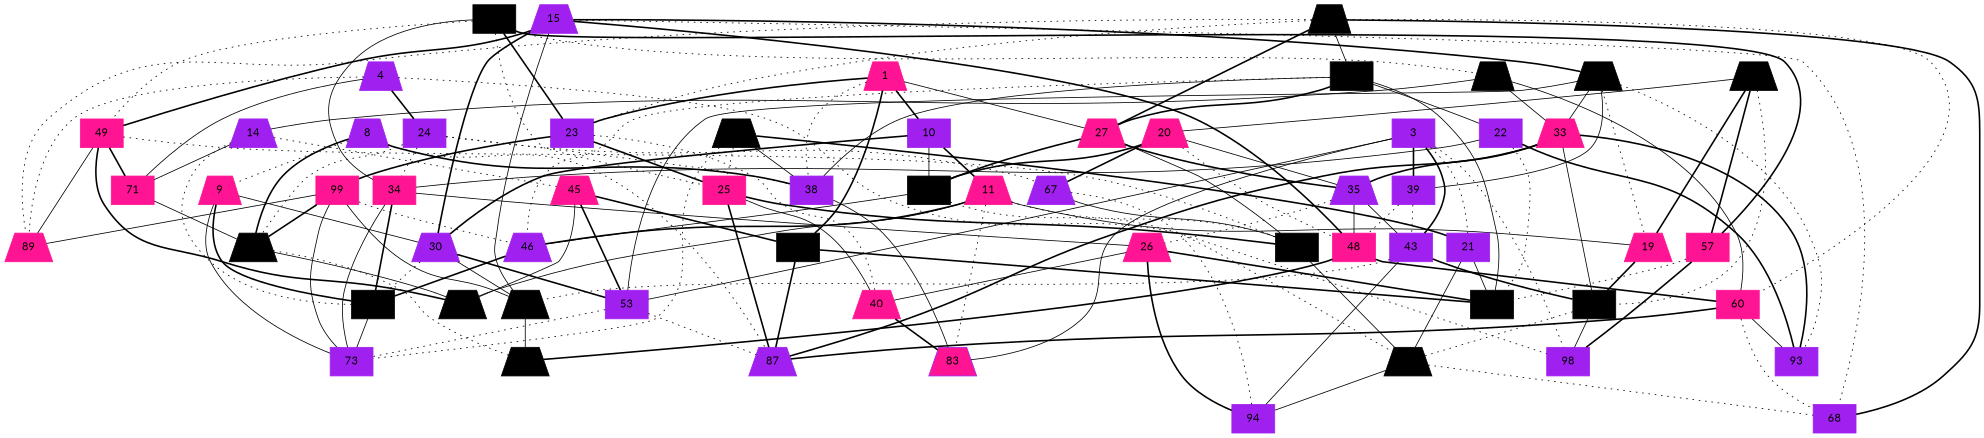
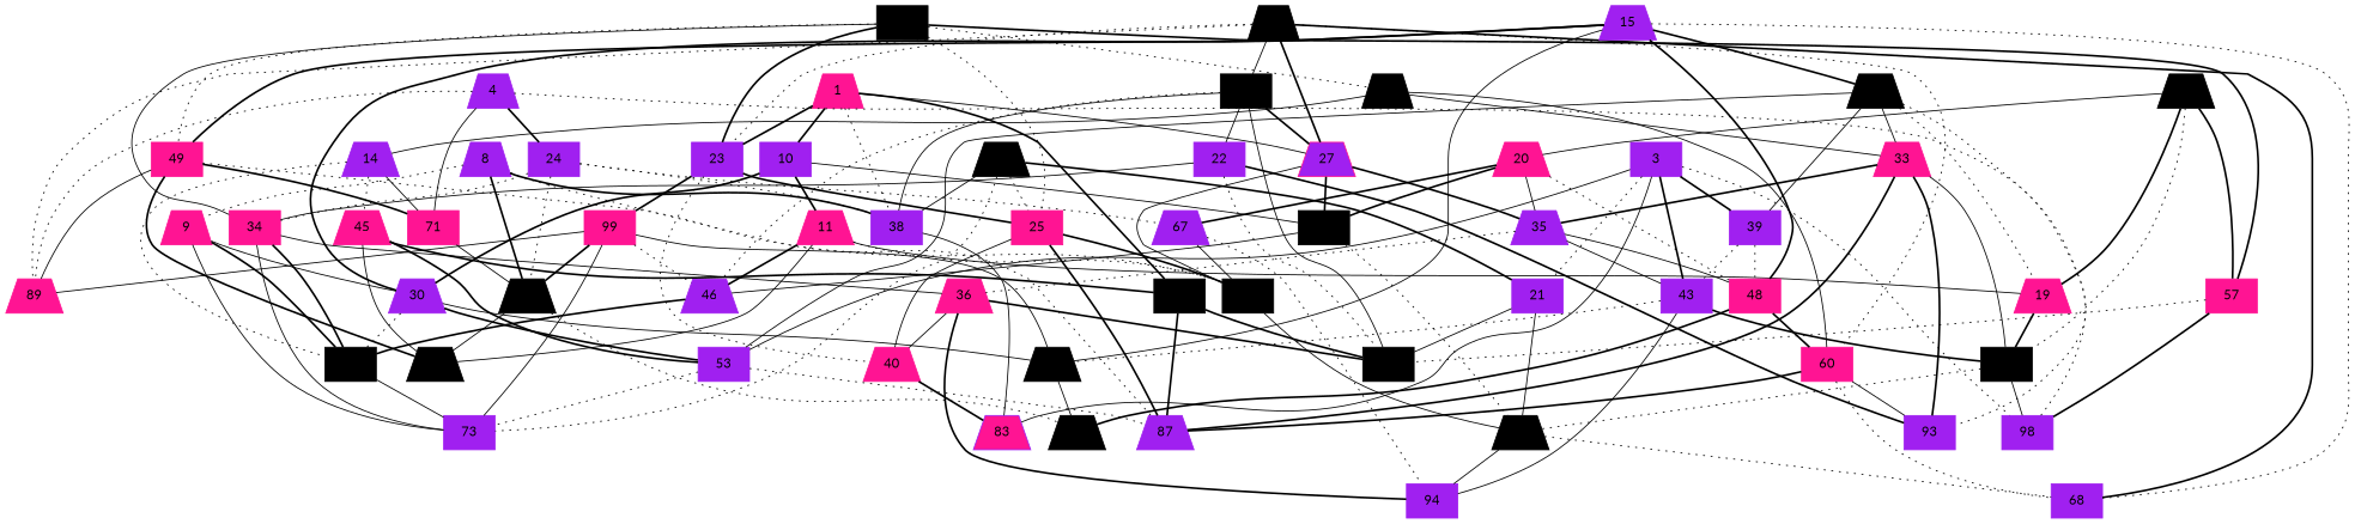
  graph {
    fontname=Lato
    node [color=purple fontname=Lato shape=trapezium style=filled]
    edge [fontname=Lato style=bold]
    1 [color=deeppink super="+74"]
    10 [shape=box]
    23 [shape=box super="+26"]
-   27 [color=deeppink super="+64"]
+   27 [color=deeppink super="+64" fillcolor=purple]
    38 [shape=box super="+41"]
    63 [color=black shape=box]
    30 [super="+51"]
    11 [color=deeppink super="+57"]
    28 [color=black shape=box super="+95"]
    25 [color=deeppink shape=box super="+47"]
    n11 [color=deeppink label=99 shape=box super="+86"]
    40 [color=deeppink]
    50 [color=black shape=box super="+82"]
    35 [super="+61"]
    83 [fillcolor=deeppink]
    46 [super="+67"]
    56 [color=black shape=box super="+70"]
    84 [color=black shape=box super="+99"]
    87 [super="+92"]
    2 [color=black shape=box super="+32"]
    6 [color=black super="+42"]
    34 [color=deeppink shape=box super="+90"]
    49 [color=deeppink shape=box super="+79"]
    n24 [color=deeppink label=57 shape=box]
    60 [color=deeppink shape=box super="+88"]
    14
    33 [color=deeppink super="+65"]
    73 [shape=box super="+97"]
-   36 [color=deeppink super="+69" label=26]
+   36 [color=deeppink super="+69"]
    71 [color=deeppink shape=box]
    89 [color=deeppink]
    91 [color=black]
    98 [shape=box]
    3 [shape=box super="+16"]
    21 [shape=box]
    39 [shape=box]
    43 [shape=box super="+55"]
    53 [shape=box super="+77"]
    54 [color=black super="+80"]
    48 [color=deeppink shape=box super="+100"]
    72 [color=black super="+76"]
    52 [color=black shape=box super="+81"]
    94 [shape=box]
    24 [shape=box super="+59"]
    75 [color=black super="+96"]
    n46 [label=67]
    4
    5 [color=black super="+85"]
    7 [color=black shape=box super="+12"]
    68 [shape=box]
    22 [shape=box]
    93 [shape=box]
    45 [color=deeppink]
    8
    9 [color=deeppink]
    78 [color=black]
    19 [color=deeppink]
    13 [color=black]
    15 [super="+66"]
    18 [color=black super="+62"]
    17 [color=black]
    20 [color=deeppink super="+44"]
    1 -- 10
    1 -- 23
    1 -- 27 [style=solid]
    1 -- 38 [style=dotted]
    1 -- 63
    10 -- 30
    10 -- 11
    10 -- 28 [style=solid]
    23 -- 25
    23 -- n11
    23 -- 40 [style=dotted]
    27 -- 28
    27 -- 50 [style=solid]
    27 -- 35
    38 -- 83 [style=solid]
    63 -- 84
    63 -- 87
    30 -- 56 [style=dotted]
    30 -- 53
    30 -- 72 [style=solid]
    11 -- 50 [style=dotted]
-   11 -- 83 [style=dotted]
    11 -- 46
    11 -- 91 [style=solid]
    11 -- 19 [style=solid]
    28 -- 46 [style=solid]
    28 -- 54 [style=dotted]
    25 -- 40 [style=solid]
    25 -- 50
    25 -- 87
    n11 -- 46 [style=dotted]
    n11 -- 73 [style=solid]
    n11 -- 89 [style=solid]
    n11 -- 72 [style=solid]
    n11 -- 75
    40 -- 83
    50 -- 54 [style=solid]
    35 -- 36 [style=dotted]
    35 -- 43 [style=solid]
    35 -- 48 [style=solid]
    46 -- 56
    56 -- 73 [style=solid]
    2 -- 23
    2 -- 25 [style=dotted]
    2 -- 6 [style=dotted]
    2 -- 34 [style=solid]
    2 -- 49 [style=dotted]
    2 -- n24
    6 -- 60 [style=solid]
    6 -- 14 [style=solid]
    6 -- 33 [style=solid]
    34 -- 56
    34 -- 73 [style=solid]
    34 -- 36 [style=solid]
    49 -- 50 [style=dotted]
    49 -- 71
    49 -- 89 [style=solid]
    49 -- 91
    n24 -- 84 [style=dotted]
    n24 -- 98
    60 -- 87
    60 -- 68 [style=dotted]
    60 -- 93 [style=solid]
    14 -- 56 [style=dotted]
    14 -- 71 [style=solid]
    14 -- 45 [style=dotted]
    33 -- 35
    33 -- 87
    33 -- 52 [style=solid]
    33 -- 93
    36 -- 40 [style=solid]
    36 -- 84
    36 -- 94
    71 -- 75 [style=solid]
    3 -- 83 [style=solid]
    3 -- 98 [style=dotted]
    3 -- 21 [style=dotted]
    3 -- 39
    3 -- 43
    3 -- 53 [style=solid]
    21 -- 84 [style=solid]
    21 -- 54 [style=solid]
    39 -- 43 [style=dotted]
    39 -- 48 [style=dotted]
    43 -- 72 [style=dotted]
    43 -- 52
    43 -- 94 [style=solid]
    53 -- 87 [style=dotted]
    53 -- 73 [style=dotted]
    54 -- 94 [style=solid]
    54 -- 68 [style=dotted]
    48 -- 60
    48 -- 78
    72 -- 78 [style=solid weight=2]
    52 -- 98 [style=solid]
    52 -- 54 [style=dotted]
    24 -- 38 [style=dotted]
    24 -- 34 [style=dotted]
    24 -- 75 [style=dotted]
    24 -- n46 [style=dotted]
    75 -- 91 [style=solid]
    75 -- 78 [style=dotted]
    n46 -- 50 [style=solid]
    n46 -- 94 [style=dotted]
    4 -- 71 [style=solid]
    4 -- 89 [style=dotted]
    4 -- 98 [style=dotted]
    4 -- 24
    5 -- 23 [style=dotted]
    5 -- 27
    5 -- 60 [style=dotted]
    5 -- 89 [style=dotted]
    5 -- 7 [style=solid]
    5 -- 68
    7 -- 27
    7 -- 38 [style=solid]
    7 -- 46 [style=dotted]
    7 -- 84 [style=solid]
    7 -- 22 [style=solid]
    22 -- 84 [style=dotted]
    22 -- 34 [style=solid]
    22 -- 93
    45 -- 63
    45 -- 91 [style=solid]
    45 -- 53
    8 -- 38
    8 -- 87 [style=dotted]
    8 -- 75
    8 -- 9 [style=dotted]
    9 -- 30 [style=solid]
    9 -- 56
    9 -- 73 [style=solid]
    19 -- 52
    13 -- 38 [style=solid]
    13 -- 25 [style=dotted]
    13 -- 73 [style=dotted]
    13 -- 21
    15 -- 30
    15 -- 49
    15 -- 48
    15 -- 72 [style=solid]
    15 -- 68 [style=dotted]
    15 -- 18
    18 -- 33 [style=solid]
    18 -- 39 [style=solid]
    18 -- 53 [style=solid]
    18 -- 93 [style=dotted]
    18 -- 19 [style=dotted]
    17 -- n24
    17 -- 52 [style=dotted]
    17 -- 19
    17 -- 20 [style=solid]
    20 -- 28 [weight=2]
    20 -- 35 [style=solid]
    20 -- 48 [style=dotted]
    20 -- n46
  }
